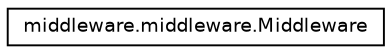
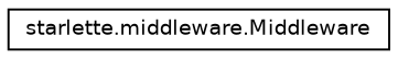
  digraph {
    rankdir=LR
-   n1 [color=black fillcolor=white fontname=Helvetica fontsize=10 height=0.2 label="middleware.middleware.Middleware" shape=record style=filled width=0.4]
+   n1 [color=black fillcolor=white fontname=Helvetica fontsize=10 height=0.2 label="starlette.middleware.Middleware" shape=record style=filled width=0.4]
  }
